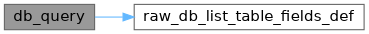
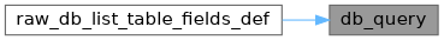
  digraph {
    rankdir=RL
    node [fontname=Helvetica fontsize=14 shape=box style=filled]
    n1 [color=gray40 fillcolor=grey60 fontcolor=black height=0.2 label=db_query width=0.4]
    n2 [color=grey40 fillcolor=white height=0.2 label=raw_db_list_table_fields_def width=0.4]
-   n2 -> n1 [color=steelblue1 dir=back fontname=Helvetica fontsize=14 labelfontname=Helvetica labelfontsize=14 style=solid]
+   n1 -> n2 [color=steelblue1 dir=back fontname=Helvetica fontsize=14 labelfontname=Helvetica labelfontsize=14 style=solid]
  }
